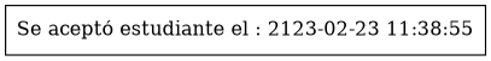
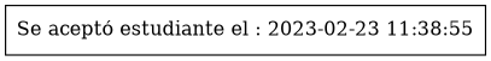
  digraph {
    rankdir=TB
-   n1 [label="Se aceptó estudiante el : 2123-02-23 11:38:55" shape=box]
+   n1 [label="Se aceptó estudiante el : 2023-02-23 11:38:55" shape=box]
  }
